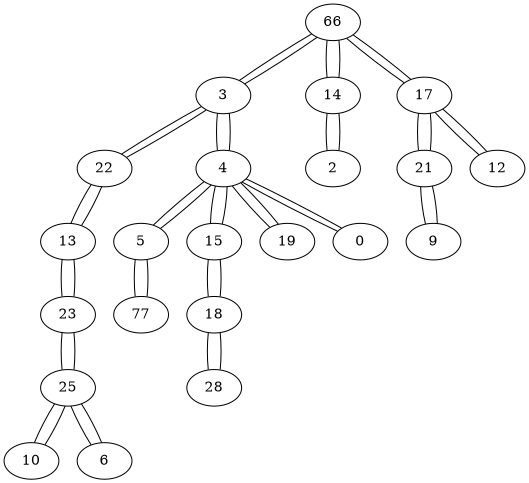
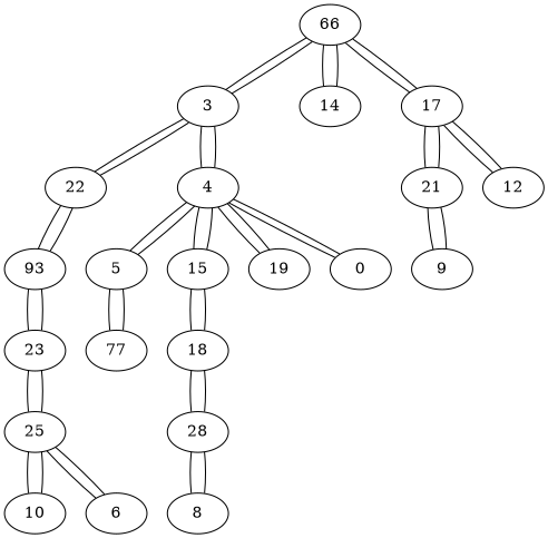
  graph {
    fontname="DejaVu Serif"
    node [fontname="DejaVu Serif"]
    edge [distancia=11 fontname="DejaVu Serif"]
    n1 [label=66]
    3
    14
    17
    22
    4
-   2
    21
    12
-   13
+   13 [label=93]
    5
    15
    19
    0
    9
    23
    n17 [label=77]
    18
    25
    10
    6
    28
+   8
    n1 -- 3 [distancia=1]
    n1 -- 14 [distancia=1]
    n1 -- 17 [distancia=5]
    3 -- n1 [distancia=1]
    3 -- 22 [distancia=10]
    3 -- 4
    14 -- n1 [distancia=1]
-   14 -- 2 [distancia=8]
    17 -- n1 [distancia=5]
    17 -- 21
    17 -- 12 [distancia=13]
    22 -- 3 [distancia=10]
    22 -- 13 [distancia=8]
    4 -- 3
    4 -- 5 [distancia=9]
    4 -- 15 [distancia=7]
    4 -- 19 [distancia=10]
    4 -- 0 [distancia=14]
-   2 -- 14 [distancia=8]
    21 -- 17
    21 -- 9 [distancia=12]
    12 -- 17 [distancia=13]
    13 -- 22 [distancia=8]
    13 -- 23 [distancia=3]
    5 -- 4 [distancia=9]
    5 -- n17 [distancia=6]
    15 -- 4 [distancia=7]
    15 -- 18 [distancia=4]
    19 -- 4 [distancia=10]
    0 -- 4 [distancia=14]
    9 -- 21 [distancia=12]
    23 -- 13 [distancia=3]
    23 -- 25 [distancia=5]
    n17 -- 5 [distancia=6]
    18 -- 15 [distancia=4]
    18 -- 28
    25 -- 23 [distancia=5]
    25 -- 10 [distancia=9]
    25 -- 6 [distancia=15]
    10 -- 25 [distancia=9]
    6 -- 25 [distancia=15]
    28 -- 18
+   28 -- 8 [distancia=9]
+   8 -- 28 [distancia=9]
  }
